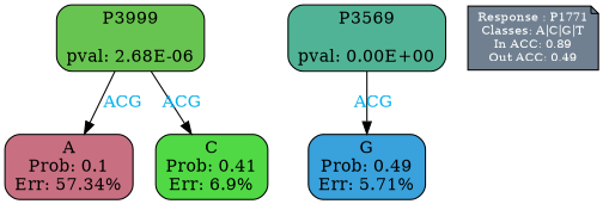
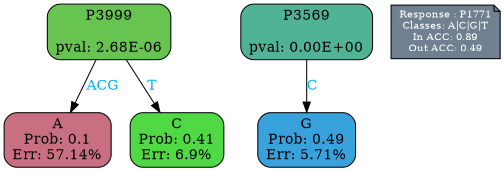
  digraph {
    fontname="DejaVu Serif"
    ranksep=equally
    splines=polylines
    node [color=black fontname="DejaVu Serif" shape=box style="filled, rounded"]
    edge [fontcolor=deepskyblue2 fontname="DejaVu Serif"]
-   n1 [fillcolor="#c87082" label="A\nProb: 0.1\nErr: 57.34%"]
+   n1 [fillcolor="#c87082" label="A\nProb: 0.1\nErr: 57.14%"]
    n2 [fillcolor="#50d944" label="C\nProb: 0.41\nErr: 6.9%"]
    n3 [fillcolor="#39a1db" label="G\nProb: 0.49\nErr: 5.71%"]
    n4 [align=left fillcolor=slategray fontcolor=white fontsize=10 label="Response : P1771\nClasses: A|C|G|T\nIn ACC: 0.89\nOut ACC: 0.49\n" shape=note style=filled]
    n5 [fillcolor="#51b395" label="P3569\n\npval: 0.00E+00"]
    n6 [fillcolor="#68c450" label="P3999\n\npval: 2.68E-06"]
    subgraph sub_1 {
      rank=same
      n1
      n2
      n3
    }
    subgraph sub_2 {
      rank=same
      n4
      n5
    }
-   n5 -> n3 [label=ACG]
+   n5 -> n3 [label=C]
    n6 -> n1 [label=ACG]
-   n6 -> n2 [label=ACG]
+   n6 -> n2 [label=T]
  }
